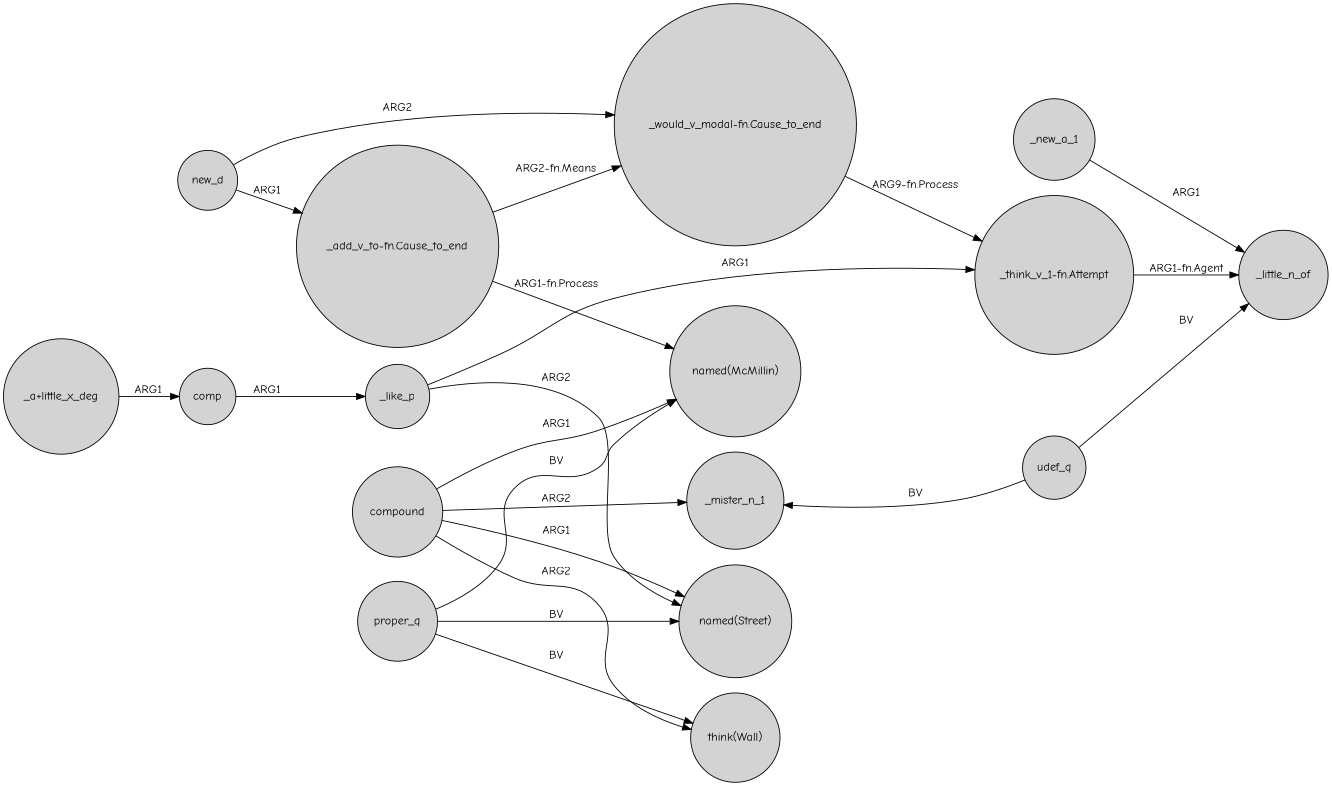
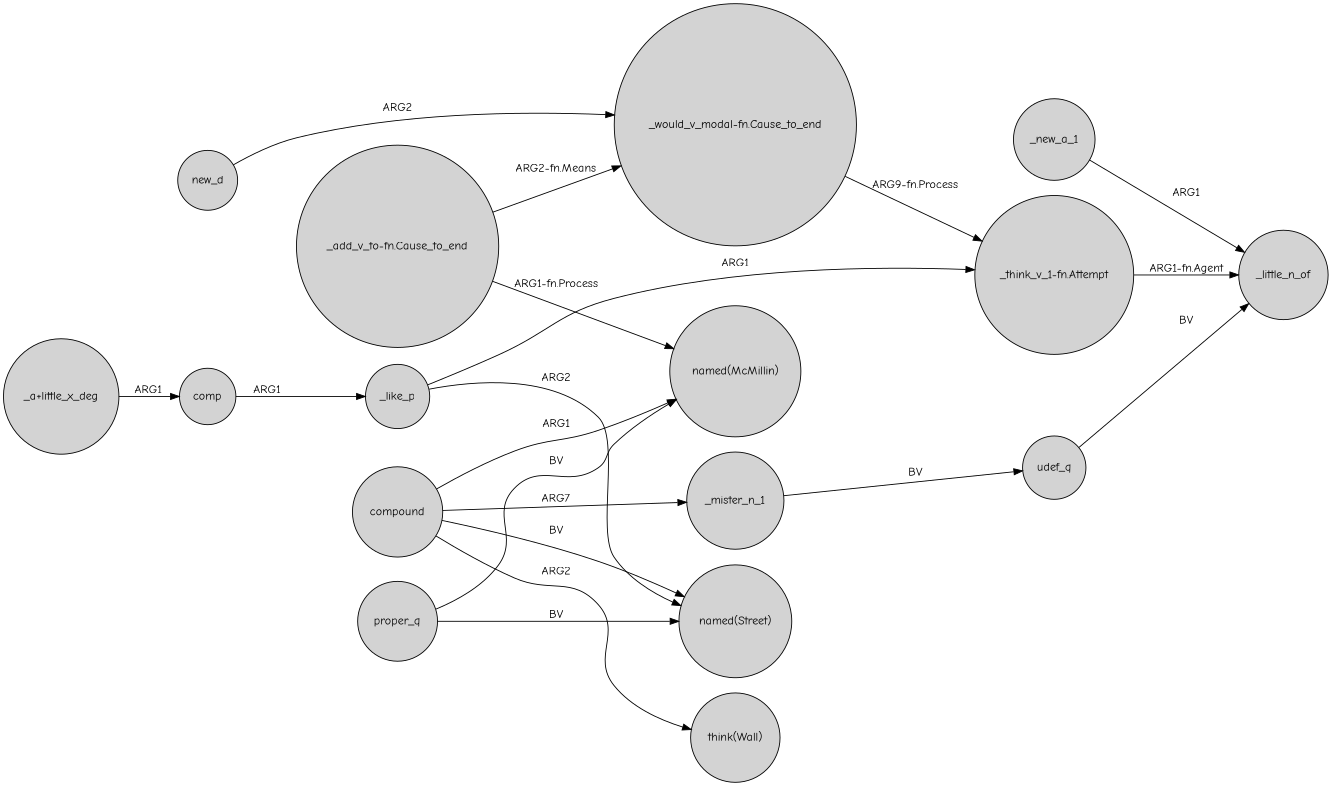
  digraph {
    fontname="Comic Neue"
    rankdir=LR
    node [fontname="Comic Neue" shape=circle style=filled]
    edge [fontname="Comic Neue"]
    n1 [label=_little_n_of]
    _new_a_1
    compound
    _mister_n_1
    "named(McMillin)"
    "named(Street)"
    n7 [label="think(Wall)"]
    "_think_v_1-fn.Attempt"
    n9 [label=new_d]
    "_add_v_to-fn.Cause_to_end"
    "_would_v_modal-fn.Cause_to_end"
    comp
    _like_p
    udef_q
    "_a+little_x_deg"
    proper_q
    _new_a_1 -> n1 [label=ARG1]
-   compound -> _mister_n_1 [label=ARG2]
+   compound -> _mister_n_1 [label=ARG7]
    compound -> "named(McMillin)" [label=ARG1]
-   compound -> "named(Street)" [label=ARG1]
+   compound -> "named(Street)" [label=BV]
    compound -> n7 [label=ARG2]
    "_think_v_1-fn.Attempt" -> n1 [label="ARG1-fn.Agent"]
-   n9 -> "_add_v_to-fn.Cause_to_end" [label=ARG1]
    n9 -> "_would_v_modal-fn.Cause_to_end" [label=ARG2]
    "_add_v_to-fn.Cause_to_end" -> "named(McMillin)" [label="ARG1-fn.Process"]
    "_add_v_to-fn.Cause_to_end" -> "_would_v_modal-fn.Cause_to_end" [label="ARG2-fn.Means"]
    "_would_v_modal-fn.Cause_to_end" -> "_think_v_1-fn.Attempt" [label="ARG9-fn.Process"]
    comp -> _like_p [label=ARG1]
    _like_p -> "named(Street)" [label=ARG2]
    _like_p -> "_think_v_1-fn.Attempt" [label=ARG1]
    udef_q -> n1 [label=BV]
-   udef_q -> _mister_n_1 [label=BV]
+   _mister_n_1 -> udef_q [label=BV]
    "_a+little_x_deg" -> comp [label=ARG1]
    proper_q -> "named(McMillin)" [label=BV]
    proper_q -> "named(Street)" [label=BV]
-   proper_q -> n7 [label=BV]
  }
